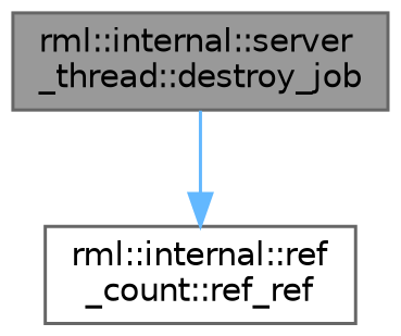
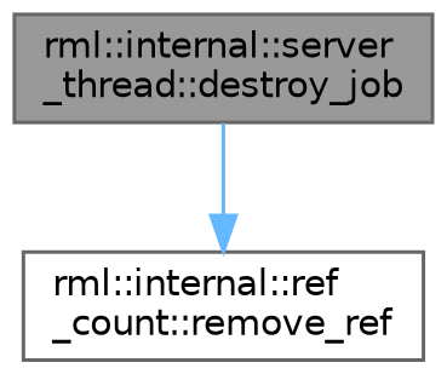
  digraph {
    rankdir=TB
    node [fontname=Helvetica fontsize=10 shape=box style=filled]
    n1 [color=gray40 fillcolor=grey60 fontcolor=black height=0.2 label="rml::internal::server\l_thread::destroy_job" width=0.4]
-   n2 [color=grey40 fillcolor=white height=0.2 label="rml::internal::ref\l_count::ref_ref" width=0.4]
+   n2 [color=grey40 fillcolor=white height=0.2 label="rml::internal::ref\l_count::remove_ref" width=0.4]
    n1 -> n2 [color=steelblue1 fontname=Helvetica fontsize=10 labelfontname=Helvetica labelfontsize=10 style=solid]
  }
